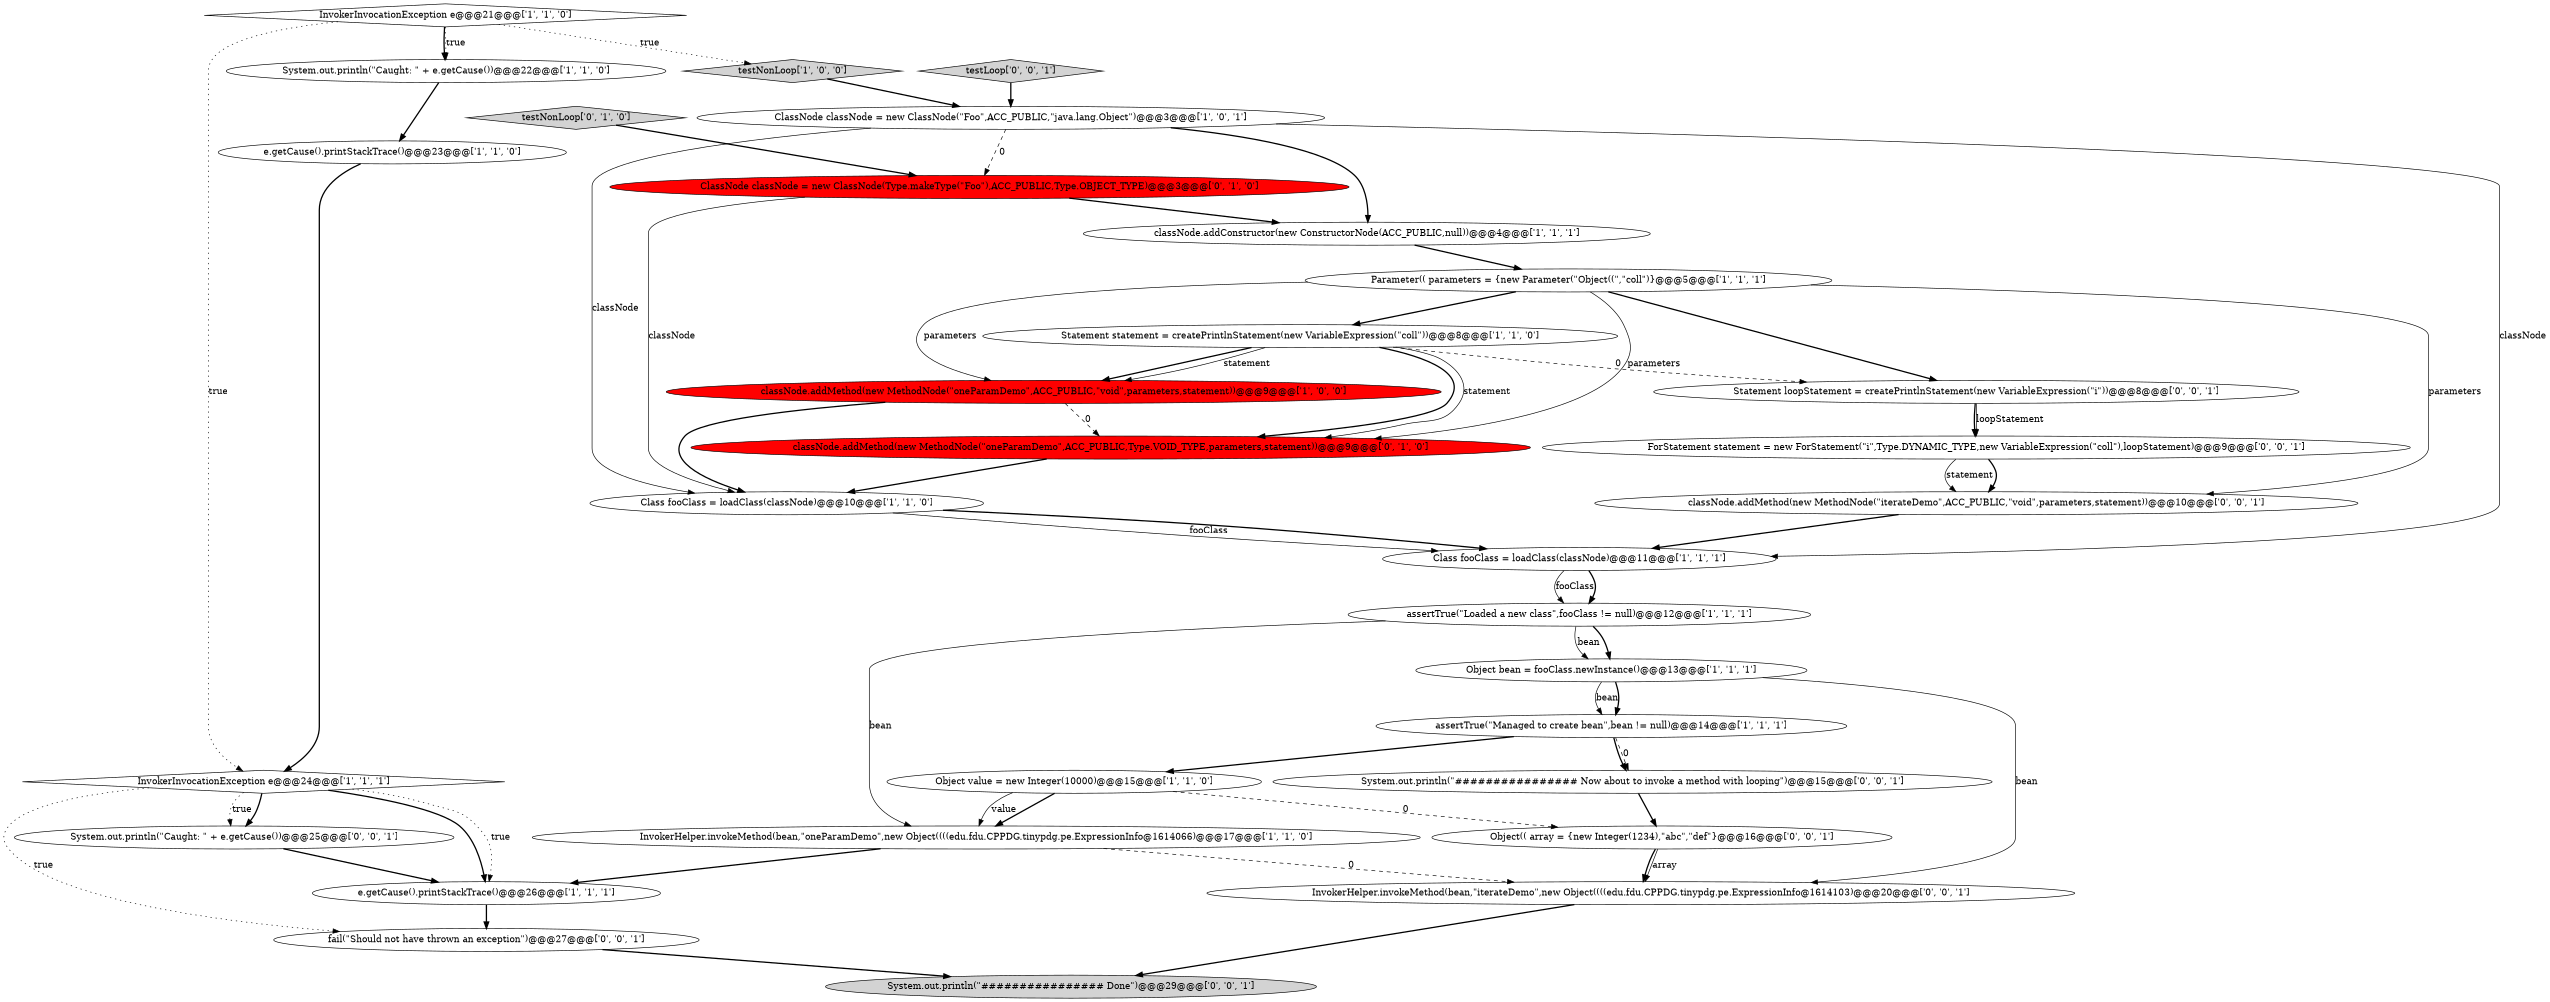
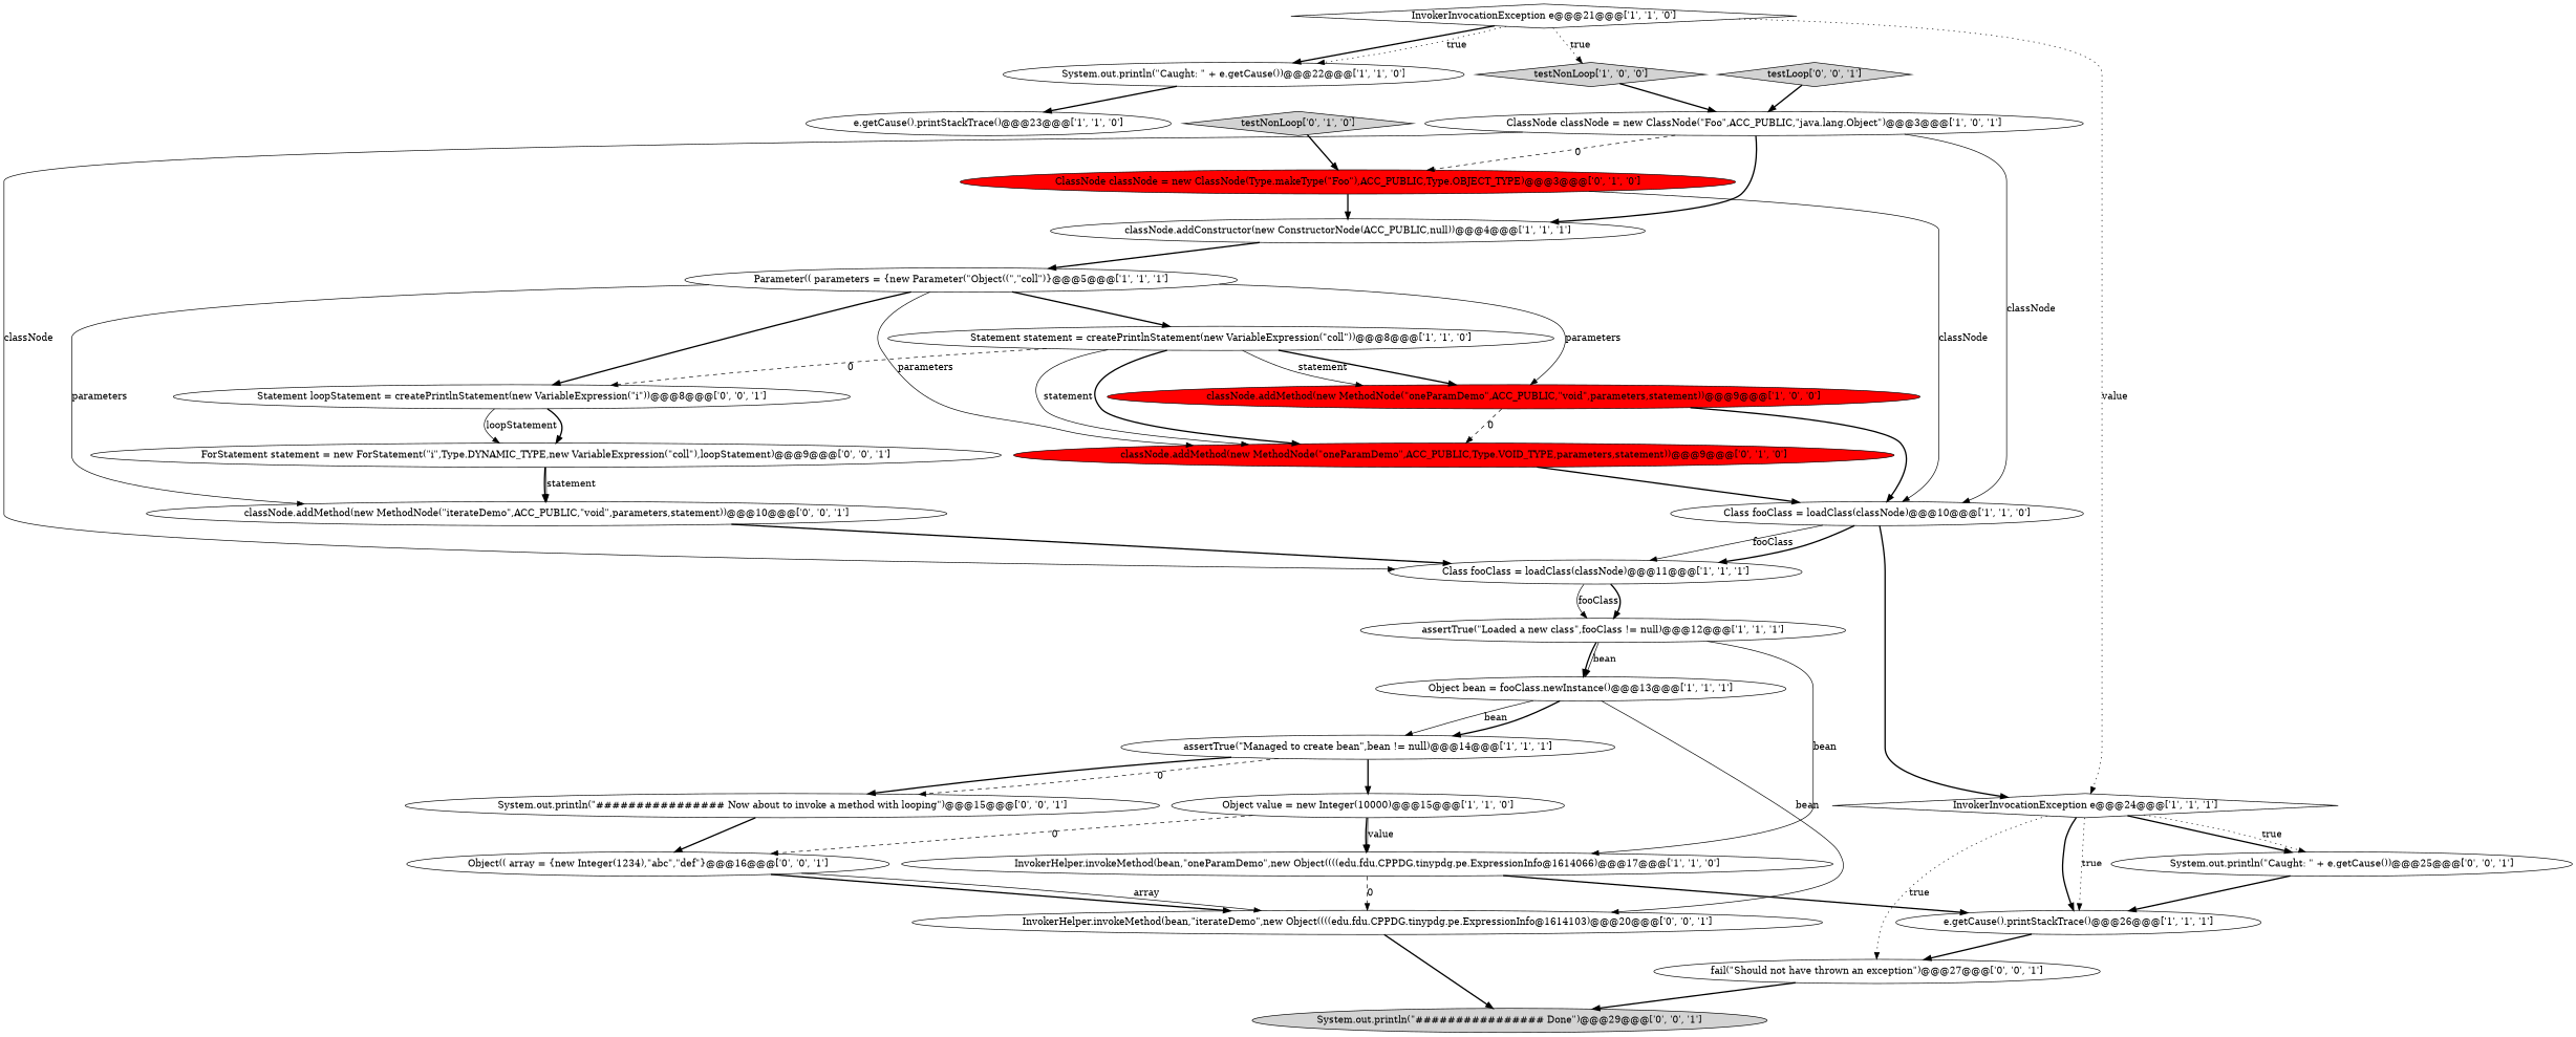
  digraph {
    node [fillcolor=white shape=ellipse style=filled]
    edge [style=bold]
    n1 [label="e.getCause().printStackTrace()@@@23@@@['1', '1', '0']"]
    n2 [label="InvokerInvocationException e@@@24@@@['1', '1', '1']" shape=diamond]
    n3 [label="fail(\"Should not have thrown an exception\")@@@27@@@['0', '0', '1']"]
    n4 [label="System.out.println(\"Caught: \" + e.getCause())@@@25@@@['0', '0', '1']"]
    n5 [label="e.getCause().printStackTrace()@@@26@@@['1', '1', '1']"]
    n6 [label="assertTrue(\"Managed to create bean\",bean != null)@@@14@@@['1', '1', '1']"]
    n7 [label="System.out.println(\"################ Now about to invoke a method with looping\")@@@15@@@['0', '0', '1']"]
    n8 [label="Object value = new Integer(10000)@@@15@@@['1', '1', '0']"]
    n9 [label="Object(( array = {new Integer(1234),\"abc\",\"def\"}@@@16@@@['0', '0', '1']"]
    n10 [label="InvokerHelper.invokeMethod(bean,\"oneParamDemo\",new Object((((edu.fdu.CPPDG.tinypdg.pe.ExpressionInfo@1614066)@@@17@@@['1', '1', '0']"]
    n11 [fillcolor=lightgray label="System.out.println(\"################ Done\")@@@29@@@['0', '0', '1']"]
    n12 [fillcolor=red label="ClassNode classNode = new ClassNode(Type.makeType(\"Foo\"),ACC_PUBLIC,Type.OBJECT_TYPE)@@@3@@@['0', '1', '0']"]
    n13 [label="Class fooClass = loadClass(classNode)@@@10@@@['1', '1', '0']"]
    n14 [label="classNode.addConstructor(new ConstructorNode(ACC_PUBLIC,null))@@@4@@@['1', '1', '1']"]
    n15 [label="Class fooClass = loadClass(classNode)@@@11@@@['1', '1', '1']"]
    n16 [label="Parameter(( parameters = {new Parameter(\"Object((\",\"coll\")}@@@5@@@['1', '1', '1']"]
    n17 [label="Statement loopStatement = createPrintlnStatement(new VariableExpression(\"i\"))@@@8@@@['0', '0', '1']"]
    n18 [label="ForStatement statement = new ForStatement(\"i\",Type.DYNAMIC_TYPE,new VariableExpression(\"coll\"),loopStatement)@@@9@@@['0', '0', '1']"]
    n19 [label="classNode.addMethod(new MethodNode(\"iterateDemo\",ACC_PUBLIC,\"void\",parameters,statement))@@@10@@@['0', '0', '1']"]
    n20 [label="assertTrue(\"Loaded a new class\",fooClass != null)@@@12@@@['1', '1', '1']"]
    n21 [label="InvokerHelper.invokeMethod(bean,\"iterateDemo\",new Object((((edu.fdu.CPPDG.tinypdg.pe.ExpressionInfo@1614103)@@@20@@@['0', '0', '1']"]
    n22 [label="InvokerInvocationException e@@@21@@@['1', '1', '0']" shape=diamond]
    n23 [label="System.out.println(\"Caught: \" + e.getCause())@@@22@@@['1', '1', '0']"]
    n24 [fillcolor=lightgray label="testNonLoop['1', '0', '0']" shape=diamond]
    n25 [label="Object bean = fooClass.newInstance()@@@13@@@['1', '1', '1']"]
    n26 [label="ClassNode classNode = new ClassNode(\"Foo\",ACC_PUBLIC,\"java.lang.Object\")@@@3@@@['1', '0', '1']"]
    n27 [fillcolor=red label="classNode.addMethod(new MethodNode(\"oneParamDemo\",ACC_PUBLIC,Type.VOID_TYPE,parameters,statement))@@@9@@@['0', '1', '0']"]
    n28 [fillcolor=red label="classNode.addMethod(new MethodNode(\"oneParamDemo\",ACC_PUBLIC,\"void\",parameters,statement))@@@9@@@['1', '0', '0']"]
    n29 [label="Statement statement = createPrintlnStatement(new VariableExpression(\"coll\"))@@@8@@@['1', '1', '0']"]
    n30 [fillcolor=lightgray label="testLoop['0', '0', '1']" shape=diamond]
    n31 [fillcolor=lightgray label="testNonLoop['0', '1', '0']" shape=diamond]
-   n1 -> n2
+   n13 -> n2
    n2 -> n3 [label=true style=dotted]
    n2 -> n4
    n2 -> n4 [label=true style=dotted]
    n2 -> n5
    n2 -> n5 [label=true style=dotted]
    n3 -> n11
    n4 -> n5
    n5 -> n3
    n6 -> n7 [label=0 style=dashed]
    n6 -> n7
    n6 -> n8
    n7 -> n9
    n8 -> n9 [label=0 style=dashed]
    n8 -> n10
    n8 -> n10 [label=value style=solid]
    n9 -> n21
    n9 -> n21 [label=array style=solid]
    n10 -> n5
    n10 -> n21 [label=0 style=dashed]
    n12 -> n13 [label=classNode style=solid]
    n12 -> n14
    n13 -> n15 [label=fooClass style=solid]
    n13 -> n15
    n14 -> n16
    n15 -> n20 [label=fooClass style=solid]
    n15 -> n20
    n16 -> n17
    n16 -> n19 [label=parameters style=solid]
    n16 -> n27 [label=parameters style=solid]
    n16 -> n28 [label=parameters style=solid]
    n16 -> n29
    n17 -> n18
    n17 -> n18 [label=loopStatement style=solid]
    n18 -> n19
    n18 -> n19 [label=statement style=solid]
    n19 -> n15
    n20 -> n10 [label=bean style=solid]
    n20 -> n25
    n20 -> n25 [label=bean style=solid]
    n21 -> n11
-   n22 -> n2 [label=true style=dotted]
+   n22 -> n2 [label=value style=dotted]
    n22 -> n23
    n22 -> n23 [label=true style=dotted]
    n22 -> n24 [label=true style=dotted]
    n23 -> n1
    n24 -> n26
    n25 -> n6 [label=bean style=solid]
    n25 -> n6
    n25 -> n21 [label=bean style=solid]
    n26 -> n12 [label=0 style=dashed]
    n26 -> n13 [label=classNode style=solid]
    n26 -> n14
    n26 -> n15 [label=classNode style=solid]
    n27 -> n13
    n28 -> n13
    n28 -> n27 [label=0 style=dashed]
    n29 -> n17 [label=0 style=dashed]
    n29 -> n27
    n29 -> n27 [label=statement style=solid]
    n29 -> n28
    n29 -> n28 [label=statement style=solid]
    n30 -> n26
    n31 -> n12
  }
